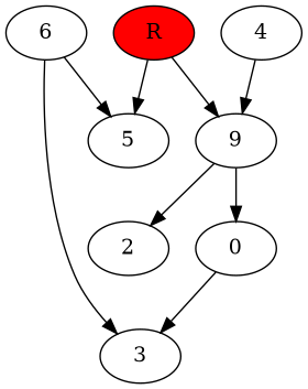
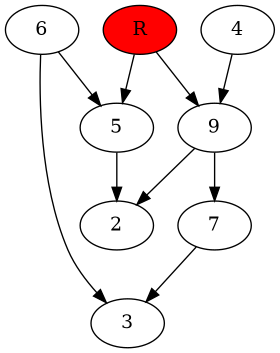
  digraph {
    n1 [label=9]
    2
-   7 [label=0]
+   7
    3
    4
    5
    6
    R [fillcolor="#ff0000" style=filled]
    n1 -> 2
    n1 -> 7
    7 -> 3
    4 -> n1
+   5 -> 2
    6 -> 3
    6 -> 5
    R -> n1
    R -> 5
  }
